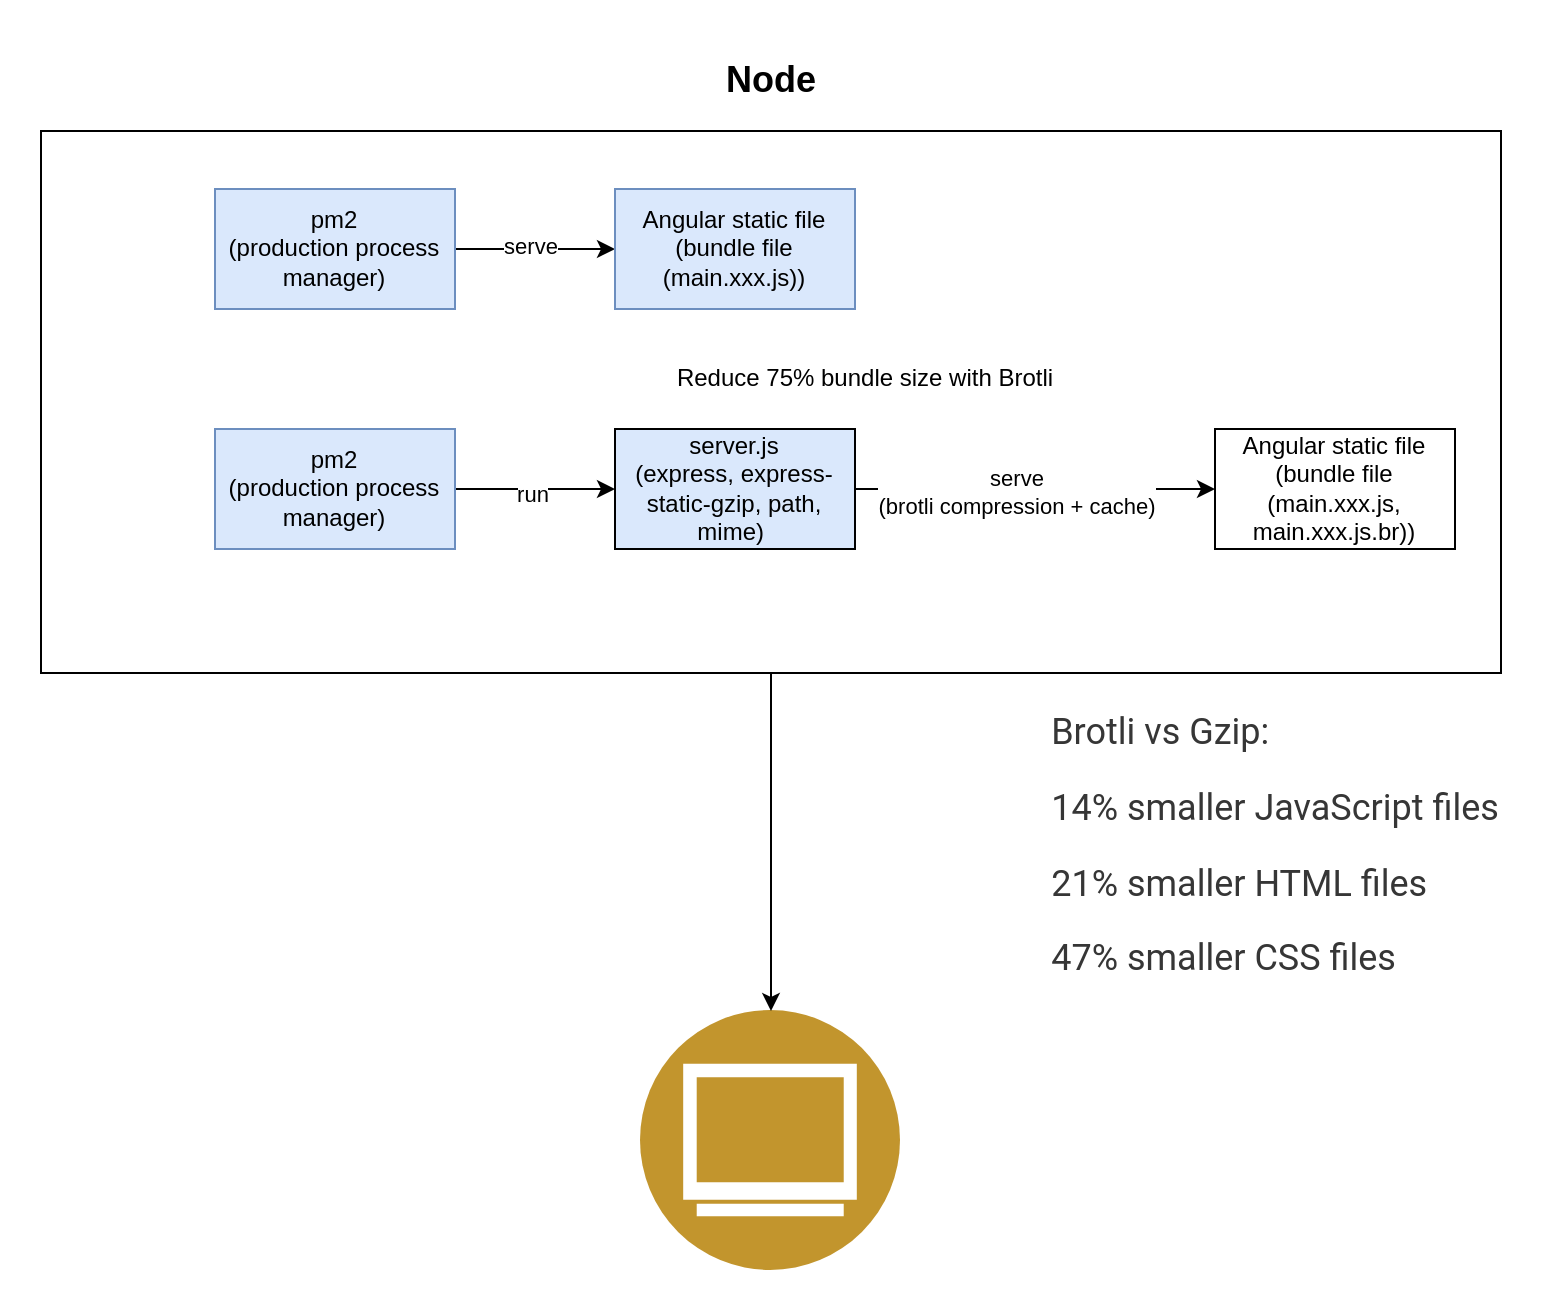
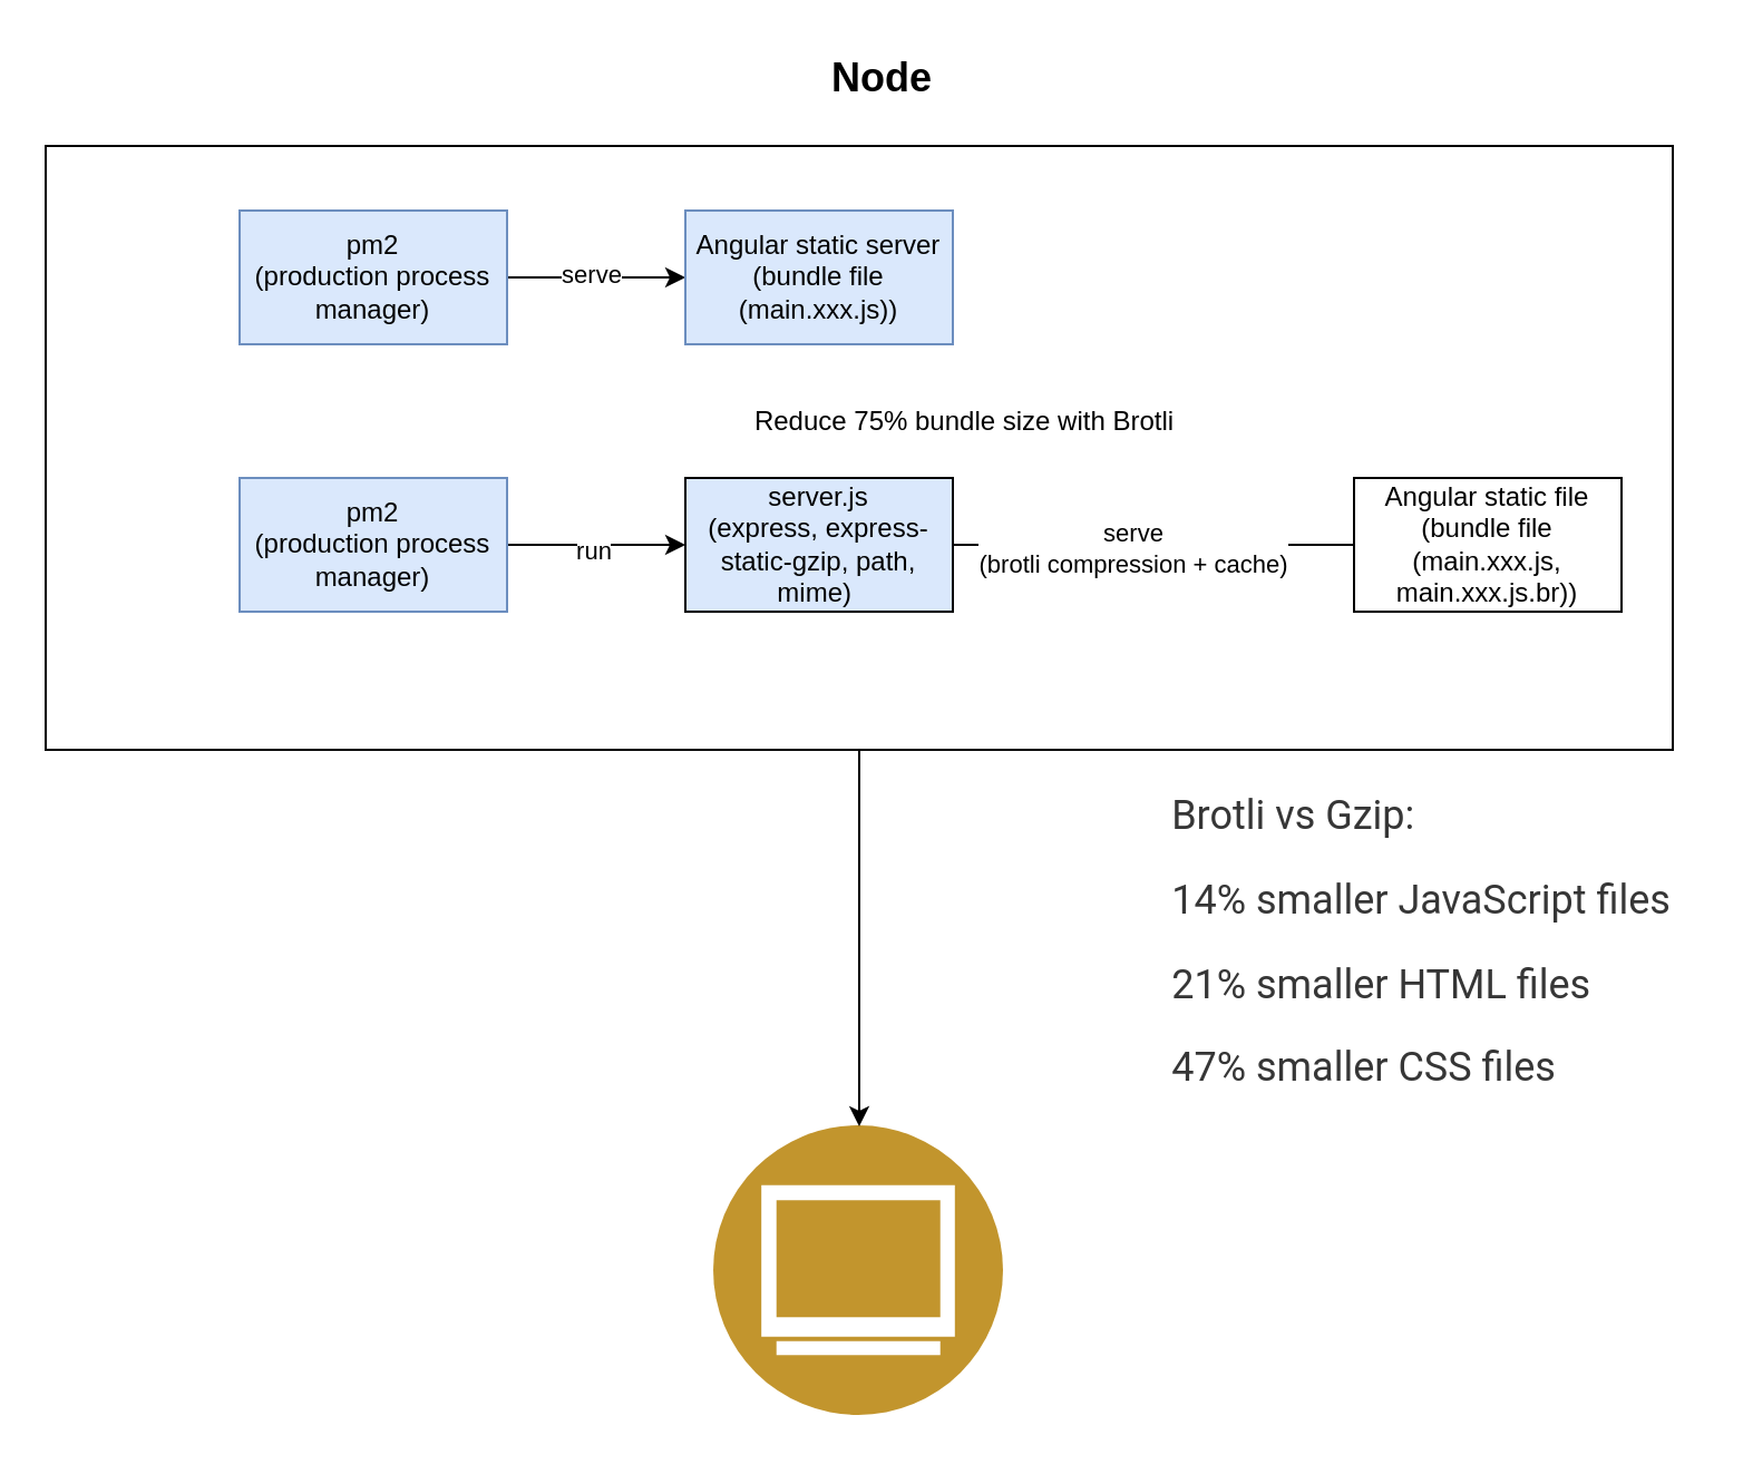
  <mxCell id="0" />
  <mxCell id="1" parent="0" />
  <mxCell id="2" style="edgeStyle=orthogonalEdgeStyle;rounded=0;orthogonalLoop=1;jettySize=auto;html=1;" edge="1" parent="1" source="4"><mxGeometry relative="1" as="geometry"><mxPoint x="307" y="124" as="targetPoint" /></mxGeometry></mxCell>
  <mxCell id="3" value="serve" style="edgeLabel;html=1;align=center;verticalAlign=middle;resizable=0;points=[];" vertex="1" connectable="0" parent="2"><mxGeometry x="-0.082" y="2" relative="1" as="geometry"><mxPoint as="offset" /></mxGeometry></mxCell>
  <mxCell id="4" value="pm2&lt;br&gt;(production process manager)" style="rounded=0;whiteSpace=wrap;html=1;fillColor=#dae8fc;strokeColor=#6c8ebf;" vertex="1" parent="1"><mxGeometry x="107" y="94" width="120" height="60" as="geometry" /></mxCell>
- <mxCell id="5" value="Angular static file (bundle file (main.xxx.js))" style="rounded=0;whiteSpace=wrap;html=1;fillColor=#dae8fc;strokeColor=#6c8ebf;" vertex="1" parent="1"><mxGeometry x="307" y="94" width="120" height="60" as="geometry" /></mxCell>
+ <mxCell id="5" value="Angular static server (bundle file (main.xxx.js))" style="rounded=0;whiteSpace=wrap;html=1;fillColor=#dae8fc;strokeColor=#6c8ebf;" vertex="1" parent="1"><mxGeometry x="307" y="94" width="120" height="60" as="geometry" /></mxCell>
  <mxCell id="6" value="" style="edgeStyle=orthogonalEdgeStyle;rounded=0;orthogonalLoop=1;jettySize=auto;html=1;" edge="1" parent="1" source="8" target="12"><mxGeometry relative="1" as="geometry" /></mxCell>
  <mxCell id="7" value="run" style="edgeLabel;html=1;align=center;verticalAlign=middle;resizable=0;points=[];" vertex="1" connectable="0" parent="6"><mxGeometry x="-0.056" y="-2" relative="1" as="geometry"><mxPoint as="offset" /></mxGeometry></mxCell>
  <mxCell id="8" value="pm2&lt;br&gt;(production process manager)" style="rounded=0;whiteSpace=wrap;html=1;fillColor=#dae8fc;strokeColor=#6c8ebf;" vertex="1" parent="1"><mxGeometry x="107" y="214" width="120" height="60" as="geometry" /></mxCell>
  <mxCell id="9" value="Angular static file (bundle file (main.xxx.js, main.xxx.js.br))" style="rounded=0;whiteSpace=wrap;html=1;" vertex="1" parent="1"><mxGeometry x="607" y="214" width="120" height="60" as="geometry" /></mxCell>
- <mxCell id="10" value="" style="edgeStyle=orthogonalEdgeStyle;rounded=0;orthogonalLoop=1;jettySize=auto;html=1;" edge="1" parent="1" source="12" target="9"><mxGeometry relative="1" as="geometry" /></mxCell>
+ <mxCell id="10" value="" style="edgeStyle=orthogonalEdgeStyle;rounded=0;orthogonalLoop=1;jettySize=auto;html=1;endArrow=none;" edge="1" parent="1" source="12" target="9"><mxGeometry relative="1" as="geometry" /></mxCell>
  <mxCell id="11" value="serve&lt;br&gt;(brotli compression + cache)" style="edgeLabel;html=1;align=center;verticalAlign=middle;resizable=0;points=[];" vertex="1" connectable="0" parent="10"><mxGeometry x="-0.108" y="-1" relative="1" as="geometry"><mxPoint as="offset" /></mxGeometry></mxCell>
  <mxCell id="12" value="server.js&lt;br&gt;(express,&amp;nbsp;express-static-gzip, path, mime&lt;span style=&quot;background-color: initial;&quot;&gt;)&amp;nbsp;&lt;/span&gt;" style="rounded=0;whiteSpace=wrap;html=1;fillColor=#dae8fc;" vertex="1" parent="1"><mxGeometry x="307" y="214" width="120" height="60" as="geometry" /></mxCell>
  <mxCell id="13" value="Reduce 75% bundle size with Brotli" style="text;html=1;align=center;verticalAlign=middle;resizable=0;points=[];autosize=1;strokeColor=none;fillColor=none;" vertex="1" parent="1"><mxGeometry x="327" y="174" width="210" height="30" as="geometry" /></mxCell>
  <mxCell id="14" value="" style="rounded=0;whiteSpace=wrap;html=1;fillColor=none;" vertex="1" parent="1"><mxGeometry x="20" y="65" width="730" height="271" as="geometry" /></mxCell>
- <mxCell id="15" value="&lt;font style=&quot;font-size: 18px;&quot;&gt;&lt;b&gt;Node&lt;/b&gt;&lt;/font&gt;" style="text;html=1;align=center;verticalAlign=middle;resizable=0;points=[];autosize=1;strokeColor=none;fillColor=none;" vertex="1" parent="1"><mxGeometry x="350" y="20" width="70" height="40" as="geometry" /></mxCell>
+ <mxCell id="15" value="&lt;font style=&quot;font-size: 18px;&quot;&gt;&lt;b&gt;Node&lt;/b&gt;&lt;/font&gt;" style="text;html=1;align=center;verticalAlign=middle;resizable=0;points=[];autosize=1;strokeColor=none;fillColor=none;" vertex="1" parent="1"><mxGeometry x="360" y="15" width="70" height="40" as="geometry" /></mxCell>
  <mxCell id="16" value="" style="image;aspect=fixed;perimeter=ellipsePerimeter;html=1;align=center;shadow=0;dashed=0;fontColor=#4277BB;labelBackgroundColor=default;fontSize=12;spacingTop=3;image=img/lib/ibm/users/browser.svg;" vertex="1" parent="1"><mxGeometry x="320" y="505" width="130" height="130" as="geometry" /></mxCell>
  <mxCell id="17" value="" style="endArrow=classic;html=1;rounded=0;entryX=0.5;entryY=0;entryDx=0;entryDy=0;exitX=0.5;exitY=1;exitDx=0;exitDy=0;" edge="1" parent="1" source="14" target="16"><mxGeometry width="50" height="50" relative="1" as="geometry"><mxPoint x="220" y="375" as="sourcePoint" /><mxPoint x="270" y="325" as="targetPoint" /></mxGeometry></mxCell>
  <mxCell id="18" value="&lt;ul style=&quot;margin: 0px; padding: 0px 0px 0px 2rem; box-sizing: inherit; list-style: none; min-width: 0px; color: rgb(54, 54, 54); font-family: Roboto, Arial, Helvetica, sans-serif; font-size: 18px; text-align: start;&quot;&gt;&lt;li style=&quot;margin: 0px 0px 1rem; padding: 0px 0px 0px 2rem; box-sizing: inherit; min-width: 0px; position: relative;&quot;&gt;Brotli vs Gzip:&lt;/li&gt;&lt;li style=&quot;margin: 0px 0px 1rem; padding: 0px 0px 0px 2rem; box-sizing: inherit; min-width: 0px; position: relative;&quot;&gt;14% smaller JavaScript files&lt;/li&gt;&lt;li style=&quot;margin: 0px 0px 1rem; padding: 0px 0px 0px 2rem; box-sizing: inherit; min-width: 0px; position: relative;&quot;&gt;21% smaller HTML files&lt;/li&gt;&lt;li style=&quot;margin: 0px 0px 1rem; padding: 0px 0px 0px 2rem; box-sizing: inherit; min-width: 0px; position: relative;&quot;&gt;47% smaller CSS files&lt;/li&gt;&lt;/ul&gt;" style="text;html=1;align=center;verticalAlign=middle;resizable=0;points=[];autosize=1;strokeColor=none;fillColor=none;" vertex="1" parent="1"><mxGeometry x="450" y="350" width="310" height="160" as="geometry" /></mxCell>
